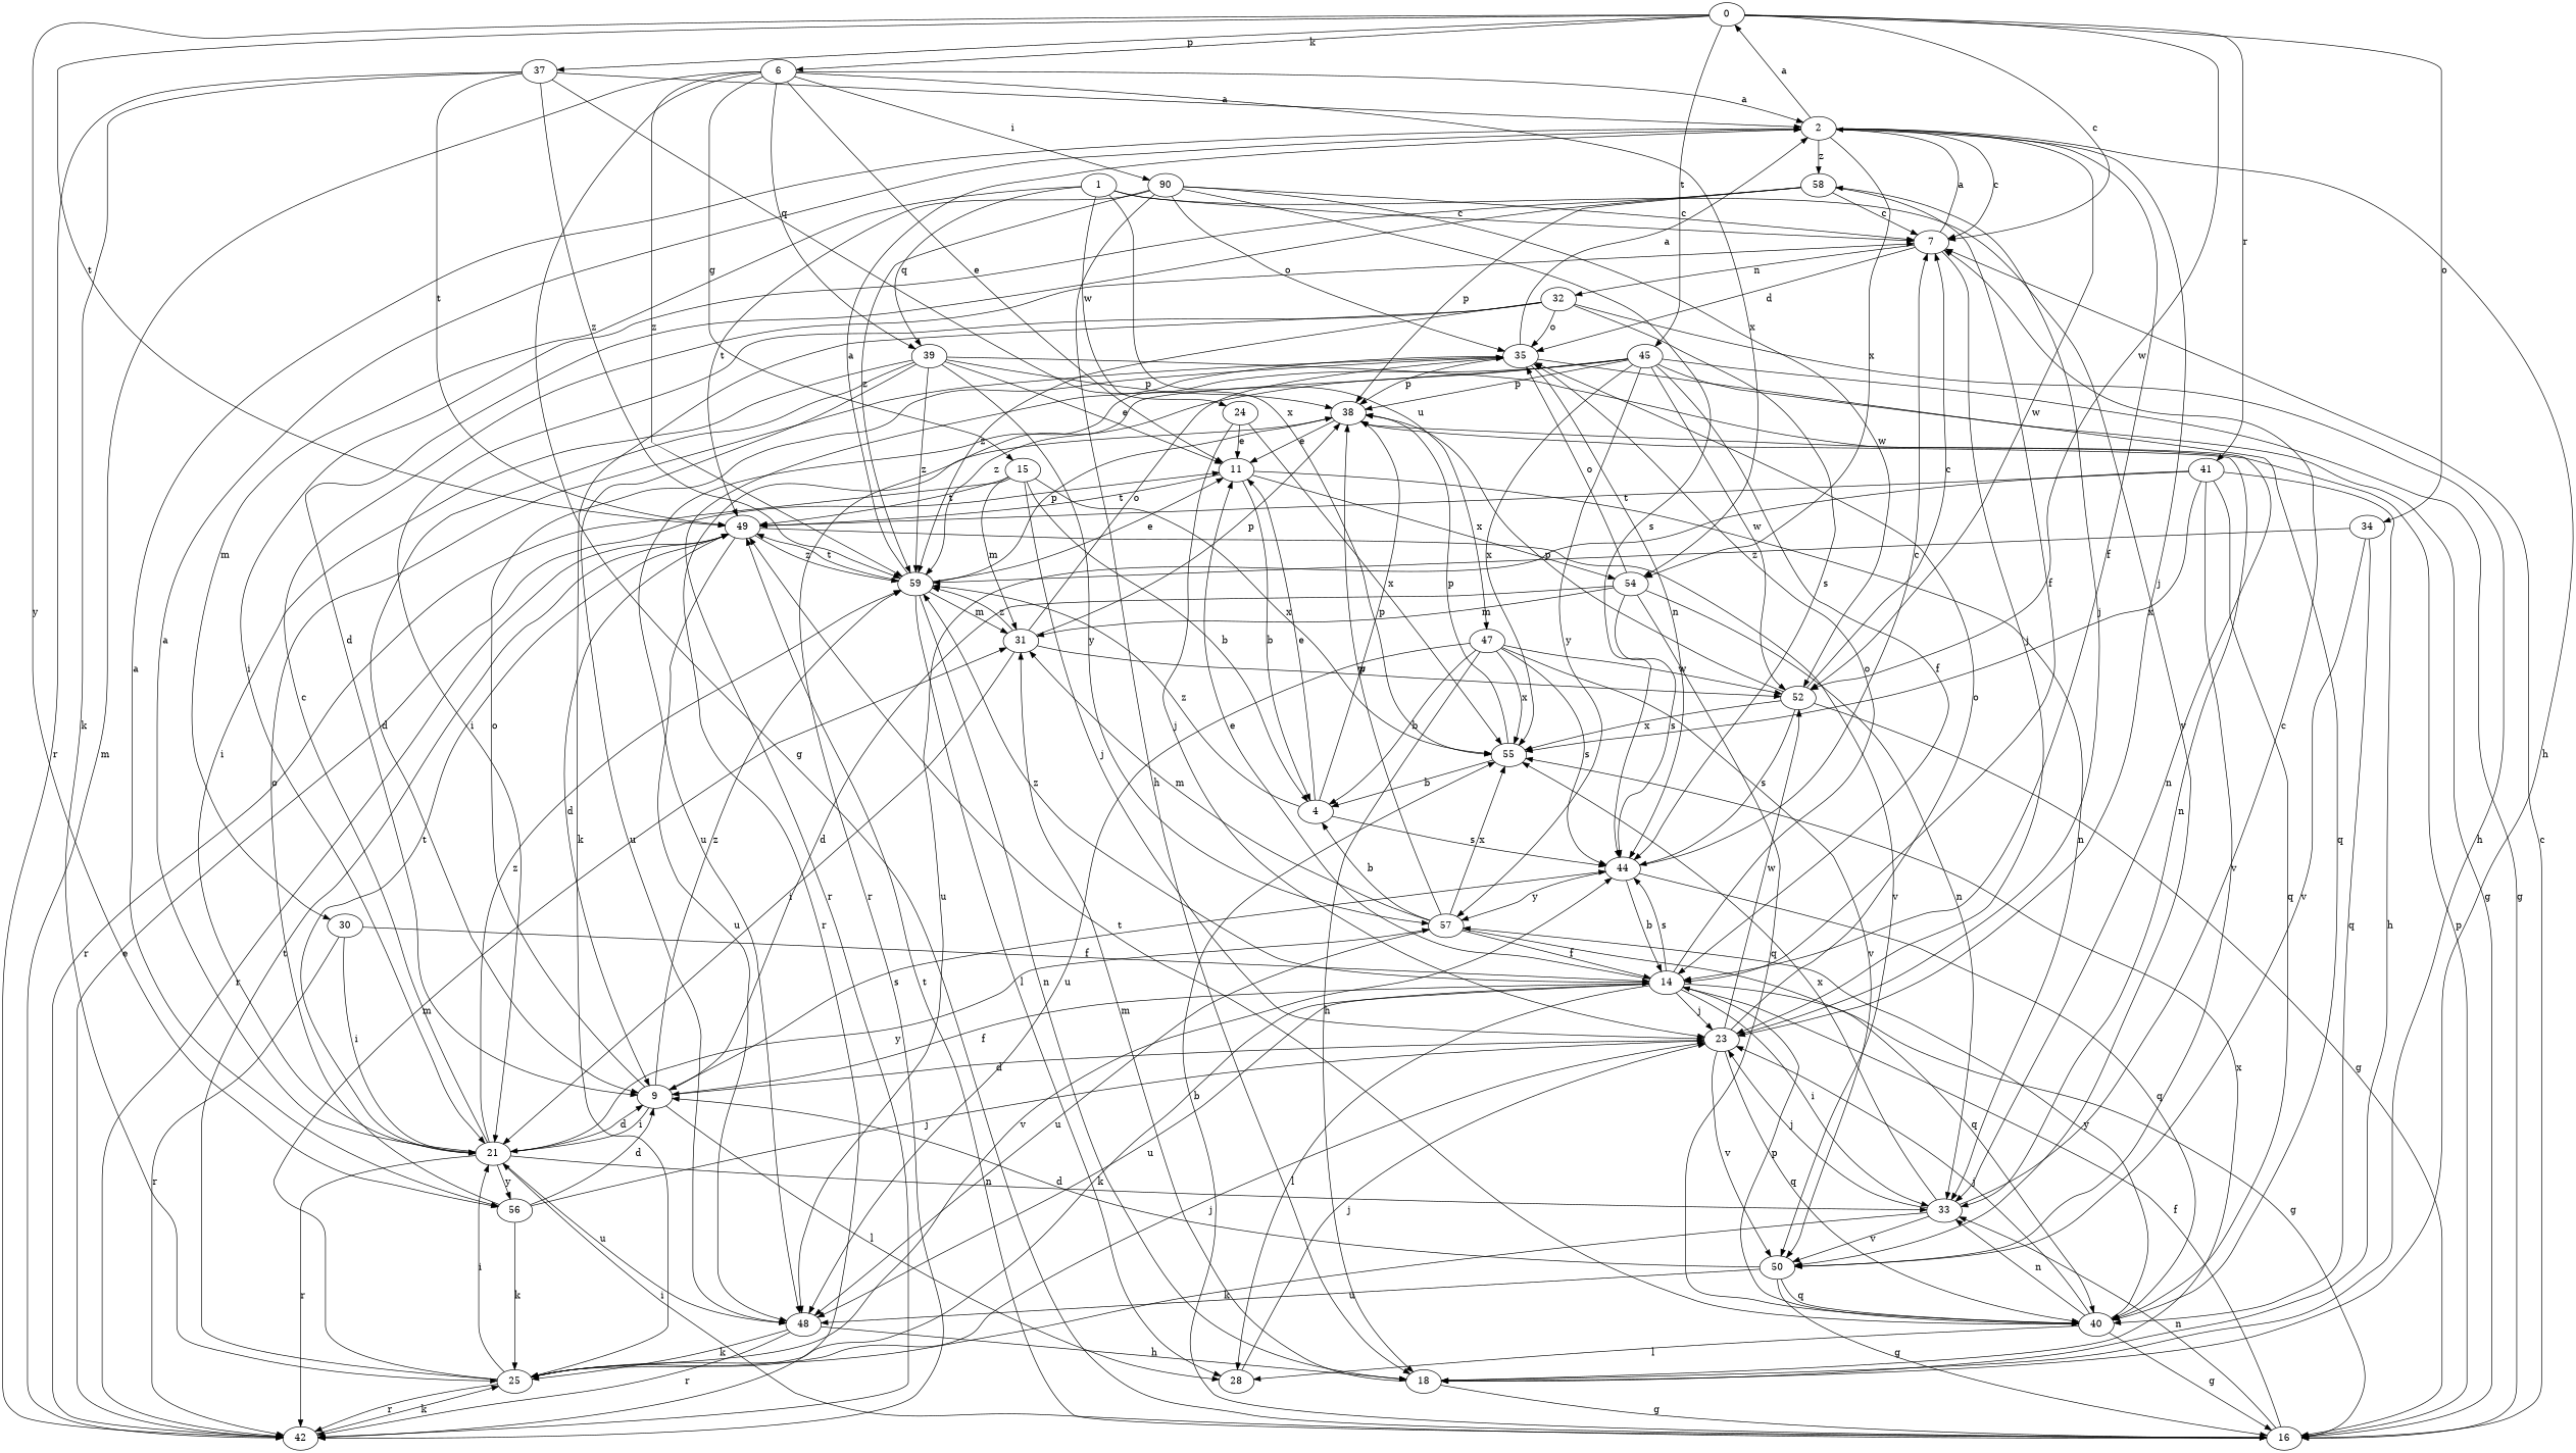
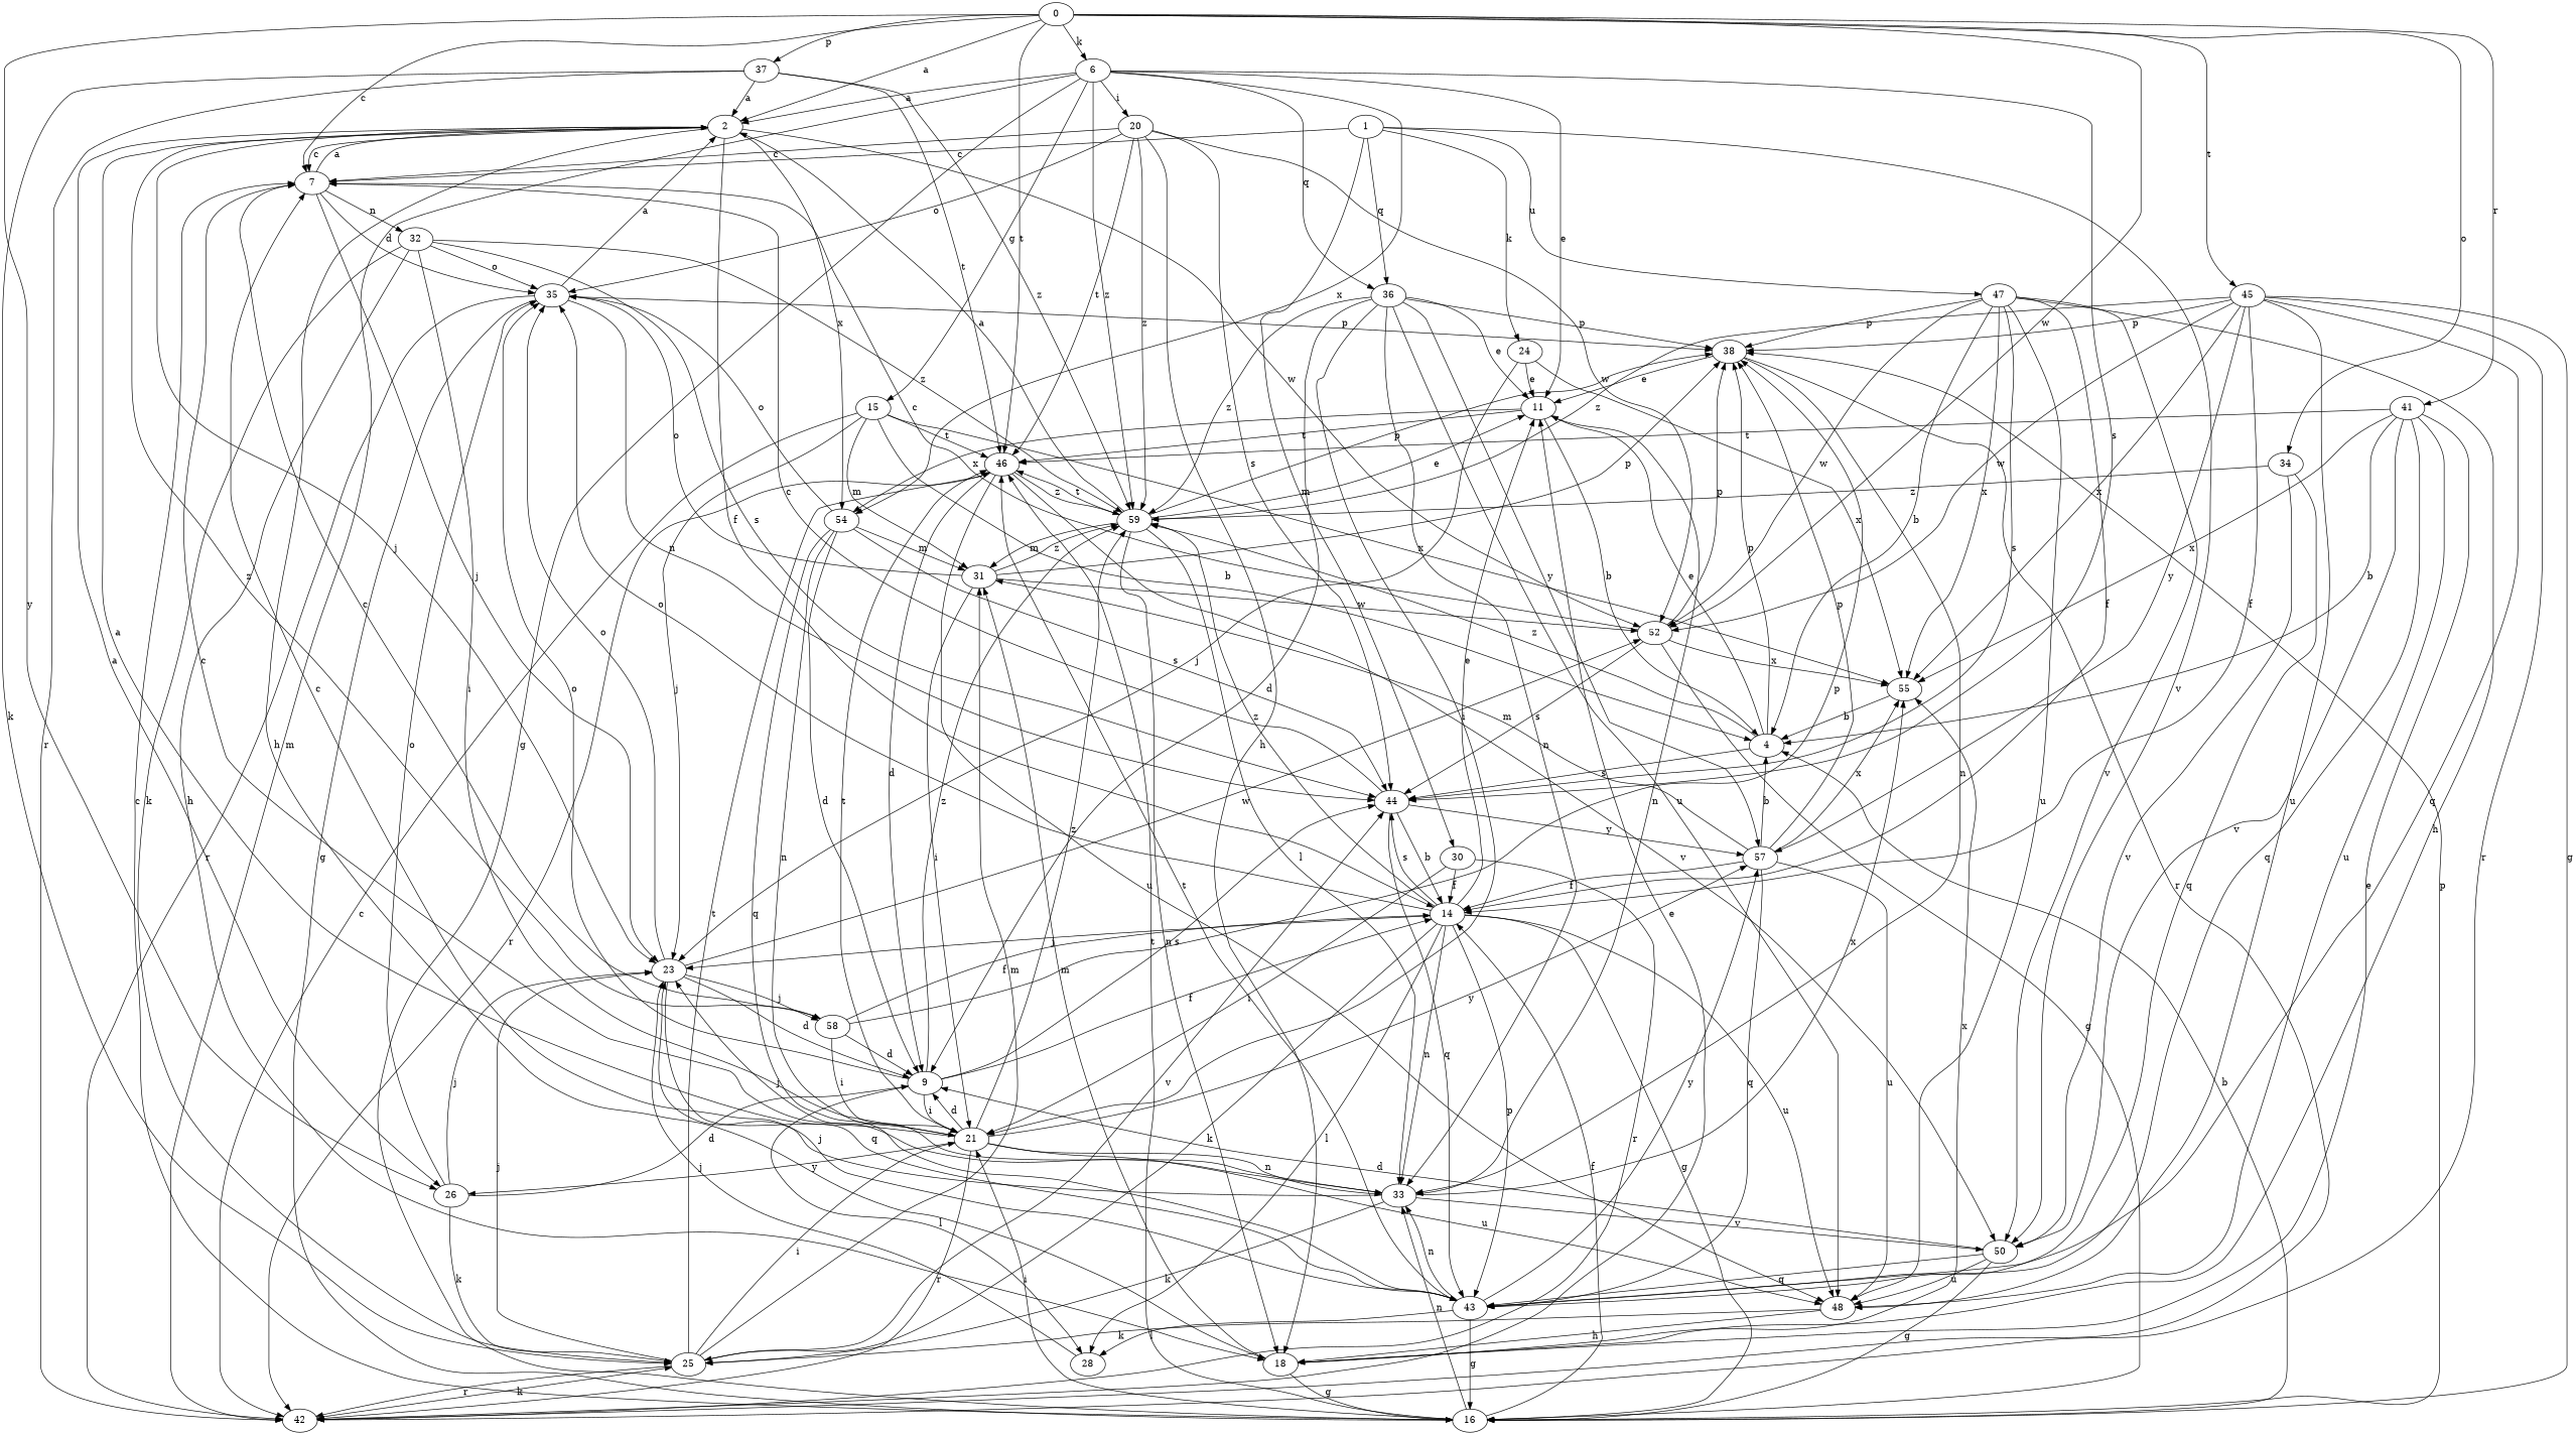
  strict digraph {
    0
    2
    6
    7
    34
    37
    41
    45
-   46 [label=49]
+   46
    52
-   56
+   56 [label=26]
    14
    18
    23
    54
    58
-   39
+   39 [label=36]
    11
    44
    59
    15
    16
-   20 [label=90]
+   20
    42
    32
    35
    50
-   40
+   40 [label=43]
    25
    55
    4
    48
    38
    57
    9
    1
    24
    30
    47
    21
    33
    28
    31
-   2 -> 0 [label=a]
+   0 -> 2 [label=a]
    0 -> 6 [label=k]
    0 -> 7 [label=c]
    0 -> 34 [label=o]
    0 -> 37 [label=p]
    0 -> 41 [label=r]
    0 -> 45 [label=t]
    0 -> 46 [label=t]
    0 -> 52 [label=w]
    0 -> 56 [label=y]
    2 -> 7 [label=c]
    2 -> 52 [label=w]
    2 -> 56 [label=a]
    2 -> 14 [label=f]
    2 -> 18 [label=h]
    2 -> 23 [label=j]
    2 -> 54 [label=x]
    2 -> 58 [label=z]
    6 -> 2 [label=a]
    6 -> 54 [label=x]
    6 -> 39 [label=q]
    6 -> 11 [label=e]
+   6 -> 44 [label=s]
    6 -> 59 [label=z]
    6 -> 15 [label=g]
    6 -> 16 [label=g]
    6 -> 20 [label=i]
    6 -> 42 [label=m]
    7 -> 2 [label=a]
    7 -> 23 [label=j]
    7 -> 32 [label=n]
    7 -> 35 [label=d]
    34 -> 59 [label=z]
    34 -> 50 [label=v]
    34 -> 40 [label=q]
    37 -> 2 [label=a]
    37 -> 46 [label=t]
    37 -> 59 [label=z]
    37 -> 42 [label=r]
    37 -> 25 [label=k]
-   37 -> 55 [label=x]
    41 -> 46 [label=t]
-   41 -> 18 [label=h]
+   41 -> 18 [label=e]
    41 -> 50 [label=v]
    41 -> 40 [label=q]
    41 -> 55 [label=x]
+   41 -> 4 [label=b]
    41 -> 48 [label=u]
    45 -> 52 [label=w]
    45 -> 14 [label=f]
    45 -> 59 [label=z]
    45 -> 16 [label=g]
    45 -> 42 [label=r]
    45 -> 40 [label=q]
    45 -> 55 [label=x]
    45 -> 48 [label=u]
    45 -> 38 [label=p]
    45 -> 57 [label=y]
    46 -> 59 [label=z]
    46 -> 42 [label=r]
    46 -> 50 [label=v]
    46 -> 48 [label=u]
    46 -> 9 [label=d]
    52 -> 7 [label=c]
    52 -> 44 [label=s]
    52 -> 16 [label=g]
    52 -> 55 [label=x]
    52 -> 38 [label=p]
    56 -> 23 [label=j]
    56 -> 35 [label=o]
    56 -> 25 [label=k]
    56 -> 9 [label=d]
    14 -> 23 [label=j]
    14 -> 11 [label=e]
    14 -> 44 [label=s]
    14 -> 59 [label=z]
    14 -> 16 [label=g]
    14 -> 35 [label=o]
    14 -> 40 [label=p]
    14 -> 25 [label=k]
    14 -> 48 [label=u]
-   14 -> 33 [label=i]
+   14 -> 33 [label=n]
    14 -> 28 [label=l]
    18 -> 16 [label=g]
    18 -> 55 [label=x]
    18 -> 31 [label=m]
    23 -> 52 [label=w]
    23 -> 58 [label=j]
    23 -> 35 [label=o]
-   23 -> 50 [label=v]
    23 -> 40 [label=q]
    23 -> 9 [label=d]
    54 -> 44 [label=s]
    54 -> 35 [label=o]
    54 -> 40 [label=q]
    54 -> 9 [label=d]
    54 -> 33 [label=n]
    54 -> 31 [label=m]
    58 -> 7 [label=c]
    58 -> 14 [label=f]
    58 -> 38 [label=p]
    58 -> 9 [label=d]
    58 -> 21 [label=i]
    39 -> 11 [label=e]
    39 -> 59 [label=z]
    39 -> 48 [label=u]
    39 -> 38 [label=p]
    39 -> 57 [label=y]
    39 -> 9 [label=d]
    39 -> 21 [label=i]
    39 -> 33 [label=n]
    11 -> 46 [label=t]
    11 -> 54 [label=x]
    11 -> 4 [label=b]
    11 -> 33 [label=n]
    44 -> 7 [label=c]
    44 -> 14 [label=b]
    44 -> 40 [label=q]
    44 -> 57 [label=y]
    59 -> 2 [label=a]
    59 -> 46 [label=t]
    59 -> 18 [label=n]
    59 -> 11 [label=e]
    59 -> 38 [label=p]
-   59 -> 28 [label=l]
+   59 -> 33 [label=l]
    59 -> 31 [label=m]
    15 -> 46 [label=t]
    15 -> 23 [label=j]
-   15 -> 42 [label=r]
+   15 -> 42 [label=c]
    15 -> 55 [label=x]
    15 -> 4 [label=b]
    15 -> 31 [label=m]
    16 -> 7 [label=c]
    16 -> 46 [label=t]
    16 -> 14 [label=f]
-   16 -> 55 [label=b]
+   16 -> 4 [label=b]
    16 -> 38 [label=p]
    16 -> 21 [label=i]
    16 -> 33 [label=n]
    20 -> 7 [label=c]
    20 -> 46 [label=t]
    20 -> 52 [label=w]
    20 -> 18 [label=h]
    20 -> 44 [label=s]
    20 -> 59 [label=z]
    20 -> 35 [label=o]
    42 -> 11 [label=e]
    42 -> 25 [label=k]
    32 -> 18 [label=h]
    32 -> 44 [label=s]
    32 -> 59 [label=z]
    32 -> 35 [label=o]
    32 -> 25 [label=k]
    32 -> 21 [label=i]
    35 -> 2 [label=a]
    35 -> 44 [label=n]
    35 -> 16 [label=g]
    35 -> 42 [label=r]
    35 -> 38 [label=p]
    50 -> 16 [label=g]
    50 -> 40 [label=q]
    50 -> 48 [label=u]
    50 -> 9 [label=d]
    40 -> 46 [label=t]
    40 -> 23 [label=j]
    40 -> 16 [label=g]
    40 -> 57 [label=y]
    40 -> 33 [label=n]
    40 -> 28 [label=l]
    25 -> 46 [label=t]
    25 -> 23 [label=j]
    25 -> 44 [label=v]
    25 -> 42 [label=r]
    25 -> 21 [label=i]
    25 -> 31 [label=m]
    55 -> 4 [label=b]
    4 -> 11 [label=e]
    4 -> 44 [label=s]
    4 -> 59 [label=z]
    4 -> 38 [label=p]
    48 -> 18 [label=h]
-   48 -> 42 [label=r]
    48 -> 25 [label=k]
    38 -> 11 [label=e]
    38 -> 42 [label=r]
    38 -> 33 [label=n]
    57 -> 14 [label=f]
    57 -> 40 [label=q]
    57 -> 55 [label=x]
    57 -> 4 [label=b]
    57 -> 48 [label=u]
    57 -> 38 [label=p]
    57 -> 31 [label=m]
    9 -> 14 [label=f]
    9 -> 44 [label=s]
    9 -> 59 [label=z]
    9 -> 35 [label=o]
    9 -> 21 [label=i]
    9 -> 28 [label=l]
    1 -> 7 [label=c]
    1 -> 39 [label=q]
    1 -> 50 [label=v]
-   1 -> 24 [label=w]
+   1 -> 24 [label=k]
    1 -> 30 [label=m]
    1 -> 47 [label=u]
    24 -> 23 [label=j]
    24 -> 11 [label=e]
    24 -> 55 [label=x]
    30 -> 14 [label=f]
    30 -> 42 [label=r]
    30 -> 21 [label=i]
    47 -> 52 [label=w]
+   47 -> 14 [label=f]
    47 -> 18 [label=h]
    47 -> 44 [label=s]
    47 -> 50 [label=v]
    47 -> 55 [label=x]
    47 -> 4 [label=b]
    47 -> 48 [label=u]
-   55 -> 38 [label=p]
+   47 -> 38 [label=p]
    21 -> 2 [label=a]
    21 -> 7 [label=c]
    21 -> 46 [label=t]
    21 -> 56 [label=y]
    21 -> 59 [label=z]
    21 -> 42 [label=r]
    21 -> 48 [label=u]
    21 -> 57 [label=y]
    21 -> 9 [label=d]
    21 -> 33 [label=n]
    33 -> 7 [label=c]
    33 -> 23 [label=j]
    33 -> 50 [label=v]
    33 -> 25 [label=k]
    33 -> 55 [label=x]
    28 -> 23 [label=j]
    31 -> 52 [label=w]
    31 -> 59 [label=z]
    31 -> 35 [label=o]
    31 -> 38 [label=p]
    31 -> 21 [label=i]
  }
